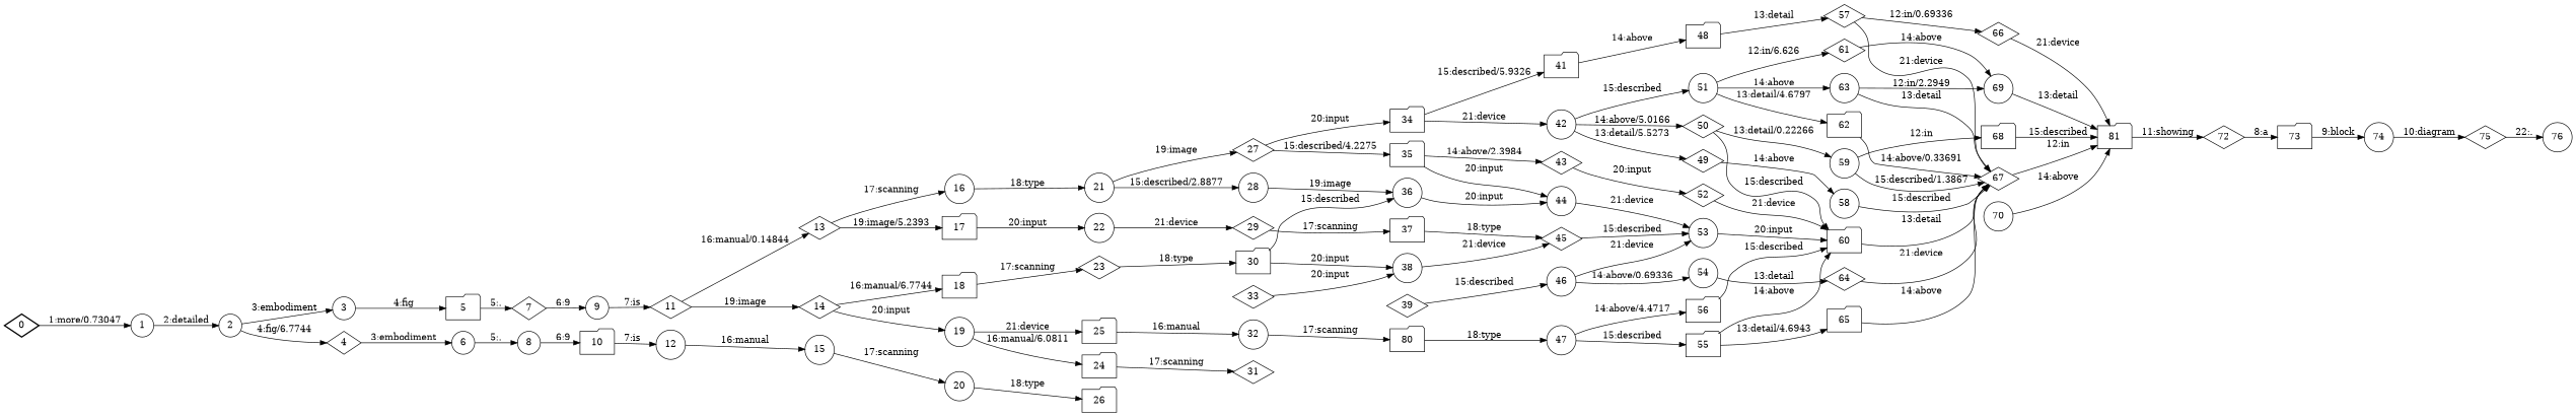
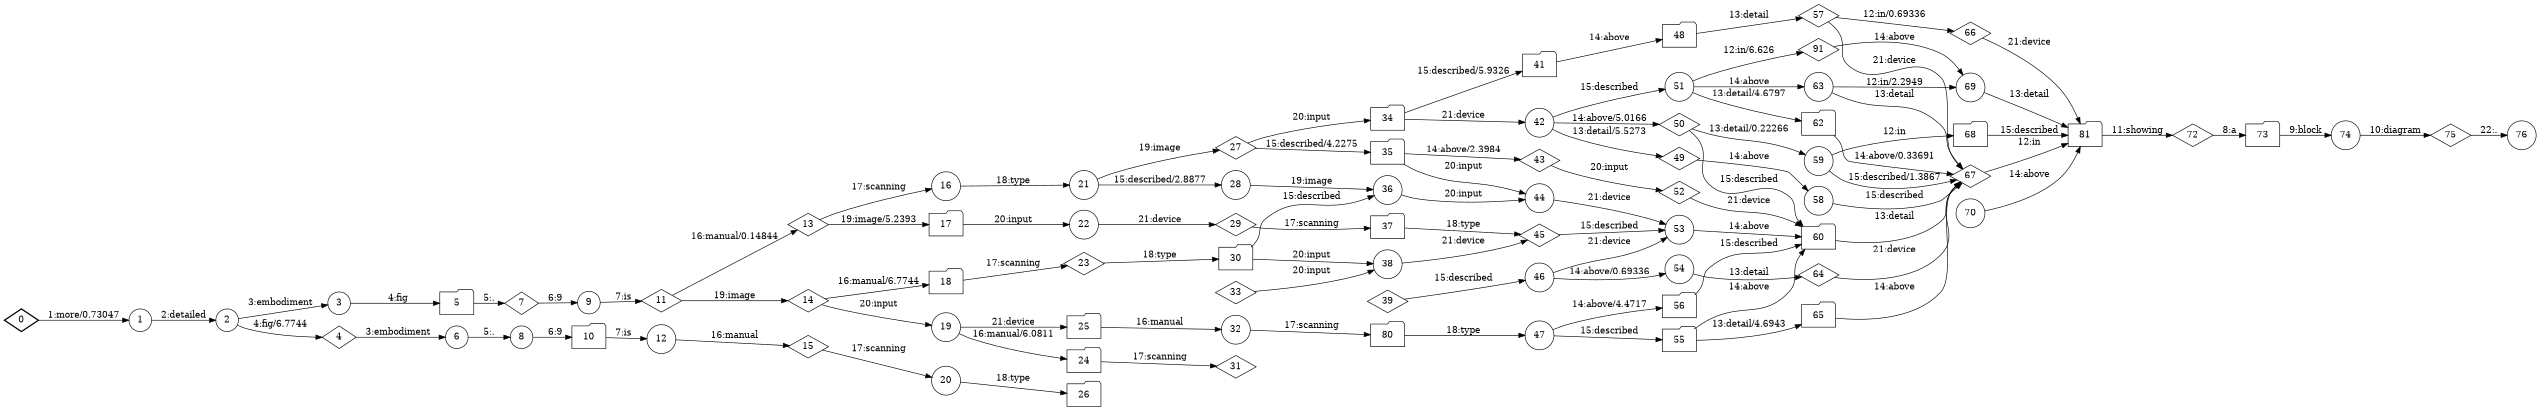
  digraph {
    nodesep=0.25
    rankdir=LR
    ranksep=0.4
    node [fontsize=14 shape=circle style=solid]
    edge [fontsize=14]
    n1 [label=0 shape=diamond style=bold]
    n2 [label=1]
    n3 [label=2]
    n4 [label=3]
    n5 [label=4 shape=diamond]
    n6 [label=5 shape=folder]
    n7 [label=6]
    n8 [label=7 shape=diamond]
    n9 [label=8]
    n10 [label=9]
    n11 [label=10 shape=folder]
    n12 [label=11 shape=diamond]
    n13 [label=12]
    n14 [label=13 shape=diamond]
    n15 [label=14 shape=diamond]
-   n16 [label=15]
+   n16 [label=15 shape=diamond]
    n17 [label=16]
    n18 [label=17 shape=folder]
    n19 [label=18 shape=folder]
    n20 [label=19]
    n21 [label=20]
    n22 [label=21]
    n23 [label=22]
    n24 [label=23 shape=diamond]
    n25 [label=24 shape=folder]
    n26 [label=25 shape=folder]
    n27 [label=26 shape=folder]
    n28 [label=28]
    n29 [label=27 shape=diamond]
    n30 [label=29 shape=diamond]
    n31 [label=30 shape=folder]
    n32 [label=31 shape=diamond]
    n33 [label=32]
    n34 [label=36]
    n35 [label=35 shape=folder]
    n36 [label=34 shape=folder]
    n37 [label=37 shape=folder]
    n38 [label=38]
    n39 [label=80 shape=folder]
    n40 [label=33 shape=diamond]
    n41 [label=44]
    n42 [label=43 shape=diamond]
    n43 [label=41 shape=folder]
    n44 [label=42]
    n45 [label=45 shape=diamond]
    n46 [label=39 shape=diamond]
    n47 [label=46]
    n48 [label=47]
    n49 [label=52 shape=diamond]
    n50 [label=53]
    n51 [label=48 shape=folder]
    n52 [label=49 shape=diamond]
    n53 [label=50 shape=diamond]
    n54 [label=51]
    n55 [label=54]
    n56 [label=56 shape=folder]
    n57 [label=55 shape=folder]
    n58 [label=57 shape=diamond]
    n59 [label=58]
    n60 [label=59]
    n61 [label=60 shape=folder]
-   n62 [label=61 shape=diamond]
+   n62 [label=91 shape=diamond]
    n63 [label=62 shape=folder]
    n64 [label=63]
    n65 [label=64 shape=diamond]
    n66 [label=65 shape=folder]
    n67 [label=66 shape=diamond]
    n68 [label=67 shape=diamond]
    n69 [label=68 shape=folder]
    n70 [label=69]
    n71 [label=81 shape=folder]
    n72 [label=70]
    n73 [label=72 shape=diamond]
    n74 [label=73 shape=folder]
    n75 [label=74]
    n76 [label=75 shape=diamond]
    n77 [label=76]
    n1 -> n2 [label="1:more/0.73047"]
    n2 -> n3 [label="2:detailed"]
    n3 -> n4 [label="3:embodiment"]
    n3 -> n5 [label="4:fig/6.7744"]
    n4 -> n6 [label="4:fig"]
    n5 -> n7 [label="3:embodiment"]
    n6 -> n8 [label="5:."]
    n7 -> n9 [label="5:."]
    n8 -> n10 [label="6:9"]
    n9 -> n11 [label="6:9"]
    n10 -> n12 [label="7:is"]
    n11 -> n13 [label="7:is"]
    n12 -> n14 [label="16:manual/0.14844"]
    n12 -> n15 [label="19:image"]
    n13 -> n16 [label="16:manual"]
    n14 -> n17 [label="17:scanning"]
    n14 -> n18 [label="19:image/5.2393"]
    n15 -> n19 [label="16:manual/6.7744"]
    n15 -> n20 [label="20:input"]
    n16 -> n21 [label="17:scanning"]
    n17 -> n22 [label="18:type"]
    n18 -> n23 [label="20:input"]
    n19 -> n24 [label="17:scanning"]
    n20 -> n25 [label="16:manual/6.0811"]
    n20 -> n26 [label="21:device"]
    n21 -> n27 [label="18:type"]
    n22 -> n28 [label="15:described/2.8877"]
    n22 -> n29 [label="19:image"]
    n23 -> n30 [label="21:device"]
    n24 -> n31 [label="18:type"]
    n25 -> n32 [label="17:scanning"]
    n26 -> n33 [label="16:manual"]
    n28 -> n34 [label="19:image"]
    n29 -> n35 [label="15:described/4.2275"]
    n29 -> n36 [label="20:input"]
    n30 -> n37 [label="17:scanning"]
    n31 -> n34 [label="15:described"]
    n31 -> n38 [label="20:input"]
    n33 -> n39 [label="17:scanning"]
    n34 -> n41 [label="20:input"]
    n35 -> n41 [label="20:input"]
    n35 -> n42 [label="14:above/2.3984"]
    n36 -> n43 [label="15:described/5.9326"]
    n36 -> n44 [label="21:device"]
    n37 -> n45 [label="18:type"]
    n38 -> n45 [label="21:device"]
    n39 -> n48 [label="18:type"]
    n40 -> n38 [label="20:input"]
    n41 -> n50 [label="21:device"]
    n42 -> n49 [label="20:input"]
    n43 -> n51 [label="14:above"]
    n44 -> n52 [label="13:detail/5.5273"]
    n44 -> n53 [label="14:above/5.0166"]
    n44 -> n54 [label="15:described"]
    n45 -> n50 [label="15:described"]
    n46 -> n47 [label="15:described"]
    n47 -> n50 [label="21:device"]
    n47 -> n55 [label="14:above/0.69336"]
    n48 -> n56 [label="14:above/4.4717"]
    n48 -> n57 [label="15:described"]
    n49 -> n61 [label="21:device"]
-   n50 -> n61 [label="20:input"]
+   n50 -> n61 [label="14:above"]
    n51 -> n58 [label="13:detail"]
    n52 -> n59 [label="14:above"]
    n53 -> n60 [label="13:detail/0.22266"]
    n53 -> n61 [label="15:described"]
    n54 -> n62 [label="12:in/6.626"]
    n54 -> n63 [label="13:detail/4.6797"]
    n54 -> n64 [label="14:above"]
    n55 -> n65 [label="13:detail"]
    n56 -> n61 [label="15:described"]
    n57 -> n61 [label="14:above"]
    n57 -> n66 [label="13:detail/4.6943"]
    n58 -> n67 [label="12:in/0.69336"]
    n58 -> n68 [label="21:device"]
    n59 -> n68 [label="15:described"]
    n60 -> n68 [label="15:described/1.3867"]
    n60 -> n69 [label="12:in"]
    n61 -> n68 [label="13:detail"]
    n62 -> n70 [label="14:above"]
    n63 -> n68 [label="14:above/0.33691"]
    n64 -> n68 [label="13:detail"]
    n64 -> n70 [label="12:in/2.2949"]
    n65 -> n68 [label="21:device"]
    n66 -> n68 [label="14:above"]
    n67 -> n71 [label="21:device"]
    n68 -> n71 [label="12:in"]
    n69 -> n71 [label="15:described"]
    n70 -> n71 [label="13:detail"]
    n71 -> n73 [label="11:showing"]
    n72 -> n71 [label="14:above"]
    n73 -> n74 [label="8:a"]
    n74 -> n75 [label="9:block"]
    n75 -> n76 [label="10:diagram"]
    n76 -> n77 [label="22:."]
  }
